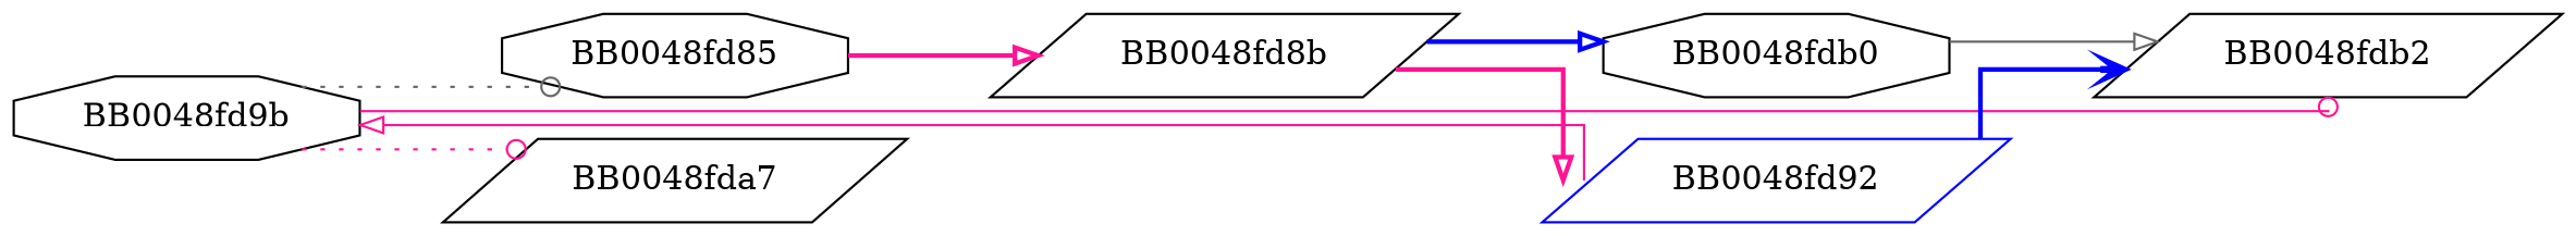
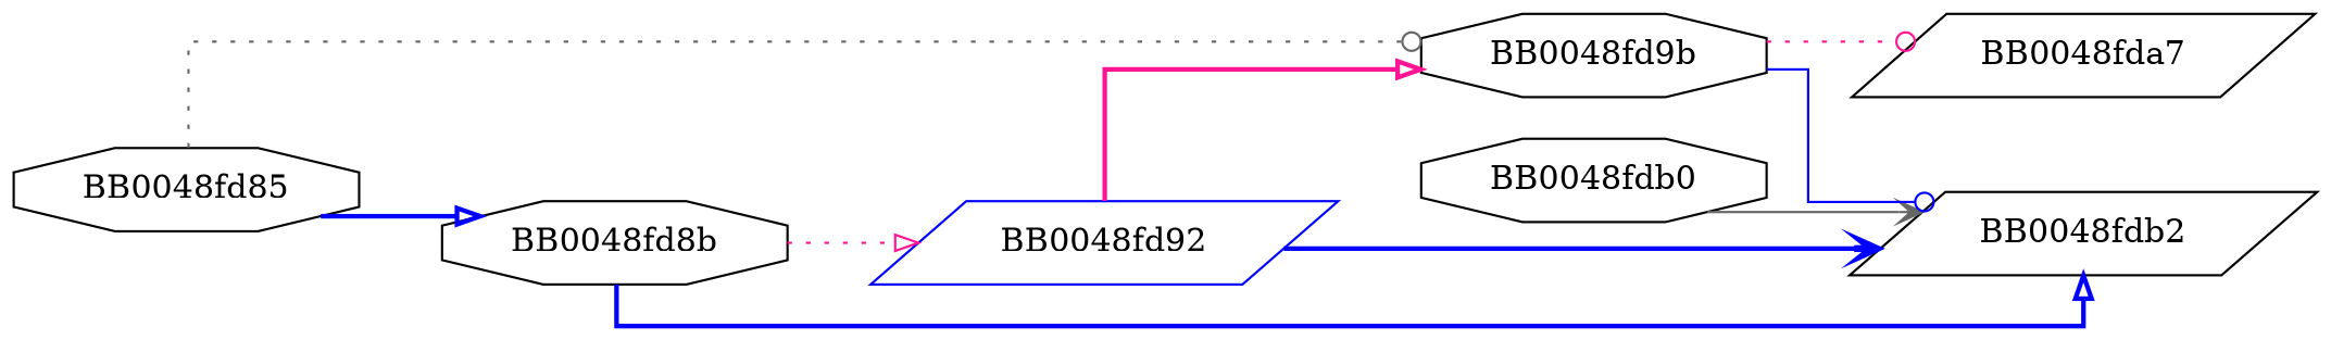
  digraph {
    rankdir=LR
    splines=ortho
    node [color=black shape=octagon]
    edge [arrowhead=onormal color=deeppink style=bold]
    BB0048fdb0
    BB0048fdb2 [shape=parallelogram]
    BB0048fd85
    BB0048fd9b
-   BB0048fd8b [shape=parallelogram]
+   BB0048fd8b
    BB0048fda7 [shape=parallelogram]
    BB0048fd92 [color=blue shape=parallelogram]
-   BB0048fdb0 -> BB0048fdb2 [color=gray40 style=solid]
-   BB0048fd9b -> BB0048fd85 [arrowhead=odot color=gray40 style=dotted]
-   BB0048fd85 -> BB0048fd8b
-   BB0048fd9b -> BB0048fdb2 [arrowhead=odot style=solid]
+   BB0048fdb0 -> BB0048fdb2 [arrowhead=vee color=gray40 style=solid]
+   BB0048fd85 -> BB0048fd9b [arrowhead=odot color=gray40 style=dotted]
+   BB0048fd85 -> BB0048fd8b [color=blue]
+   BB0048fd9b -> BB0048fdb2 [arrowhead=odot color=blue style=solid]
    BB0048fd9b -> BB0048fda7 [arrowhead=odot style=dotted]
-   BB0048fd8b -> BB0048fdb0 [color=blue]
-   BB0048fd8b -> BB0048fd92
+   BB0048fd8b -> BB0048fdb2 [color=blue]
+   BB0048fd8b -> BB0048fd92 [style=dotted]
    BB0048fd92 -> BB0048fdb2 [arrowhead=vee color=blue]
-   BB0048fd92 -> BB0048fd9b [style=solid]
+   BB0048fd92 -> BB0048fd9b
  }
